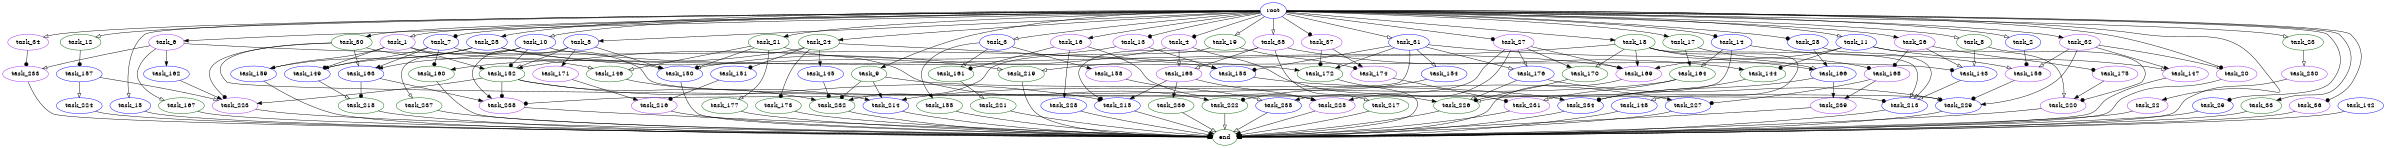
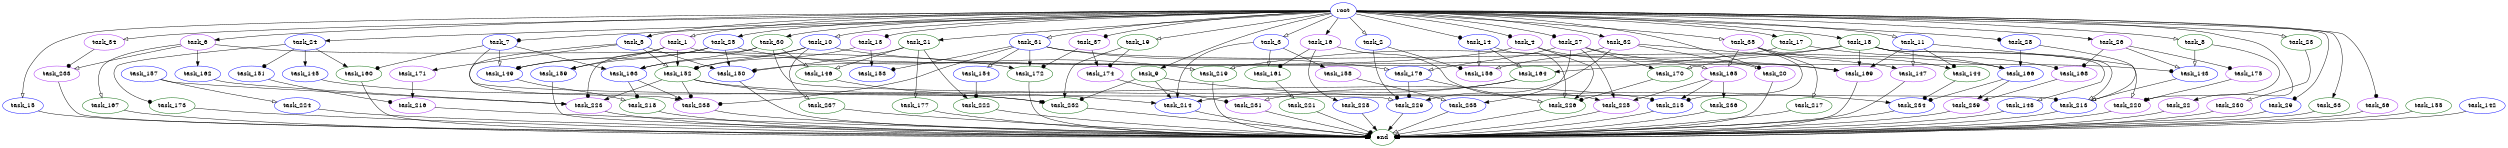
  digraph {
    node [color=blue]
    edge [arrowhead=normal]
    task_1 [color=purple]
    root
    task_2
    task_3
    task_4 [color=purple]
    task_5
    task_6 [color=purple]
    task_7
    task_8 [color=darkgreen]
    task_9 [color=darkgreen]
    task_10
    task_11
-   task_12 [color=darkgreen]
    task_13 [color=purple]
    task_14
    task_15
    task_16 [color=purple]
    task_17 [color=darkgreen]
    task_18 [color=darkgreen]
    task_19 [color=darkgreen]
    task_20 [color=purple]
    task_21 [color=darkgreen]
    task_22 [color=purple]
    task_23 [color=darkgreen]
-   task_24 [color=darkgreen]
+   task_24
    task_25
    task_26 [color=purple]
    task_27 [color=purple]
    task_28
    task_29
    task_30 [color=darkgreen]
    task_31
    task_32 [color=purple]
    task_33 [color=darkgreen]
    task_34 [color=purple]
    task_35 [color=purple]
    task_36 [color=purple]
    task_37 [color=purple]
    task_143
    task_149
    task_152 [color=darkgreen]
    task_159
    task_156 [color=purple]
    task_155 [color=darkgreen]
    task_158 [color=purple]
    task_161 [color=darkgreen]
    task_150
    task_165 [color=purple]
    task_226 [color=darkgreen]
    task_171 [color=purple]
    task_238 [color=purple]
    task_162
    task_167 [color=darkgreen]
    task_172 [color=darkgreen]
    task_233 [color=purple]
    task_160 [color=darkgreen]
    task_163
    task_229
    task_220 [color=purple]
    task_214
    task_232 [color=darkgreen]
    task_234
    task_169 [color=purple]
    task_237 [color=darkgreen]
    task_144 [color=darkgreen]
    task_147 [color=purple]
    task_157
    task_153
    task_164 [color=darkgreen]
    end [color=darkgreen]
    task_225 [color=purple]
    task_228
    task_168 [color=purple]
    task_148
    task_166
    task_170 [color=darkgreen]
    task_213
    task_219 [color=darkgreen]
    task_174 [color=purple]
    task_146 [color=darkgreen]
    task_177 [color=darkgreen]
    task_222 [color=darkgreen]
    task_230 [color=purple]
    task_145
    task_151
    task_173 [color=darkgreen]
    task_175 [color=purple]
    task_176
    task_235
    task_223 [color=purple]
    task_154
    task_215
    task_217 [color=darkgreen]
    task_218 [color=darkgreen]
    task_221 [color=darkgreen]
    task_236 [color=darkgreen]
    task_216 [color=purple]
    task_224
-   task_227
    task_231 [color=purple]
    task_239 [color=purple]
    task_142
    task_1 -> task_143 [arrowhead=dot]
    task_1 -> task_149 [arrowhead=dot]
    task_1 -> task_152
    task_1 -> task_159
    root -> task_1 [arrowhead=onormal]
    root -> task_2 [arrowhead=onormal]
    root -> task_3 [arrowhead=onormal]
    root -> task_4 [arrowhead=dot]
    root -> task_5
    root -> task_6
    root -> task_7 [arrowhead=dot]
    root -> task_8 [arrowhead=onormal]
    root -> task_9
    root -> task_10 [arrowhead=onormal]
    root -> task_11 [arrowhead=onormal]
-   root -> task_12 [arrowhead=onormal]
    root -> task_13 [arrowhead=dot]
    root -> task_14 [arrowhead=dot]
    root -> task_15 [arrowhead=onormal]
    root -> task_16
    root -> task_17
    root -> task_18
    root -> task_19 [arrowhead=onormal]
    root -> task_20 [arrowhead=dot]
    root -> task_21
    root -> task_22
    root -> task_23 [arrowhead=onormal]
    root -> task_24
    root -> task_25
    root -> task_26
    root -> task_27 [arrowhead=dot]
    root -> task_28 [arrowhead=dot]
    root -> task_29 [arrowhead=dot]
    root -> task_30
    root -> task_31 [arrowhead=onormal]
    root -> task_32
    root -> task_33
    root -> task_34 [arrowhead=onormal]
    root -> task_35 [arrowhead=onormal]
    root -> task_36 [arrowhead=dot]
    root -> task_37 [arrowhead=dot]
    task_2 -> task_156 [arrowhead=dot]
-   task_3 -> task_155
+   task_3 -> task_214
    task_3 -> task_158
    task_3 -> task_161 [arrowhead=onormal]
    task_4 -> task_150 [arrowhead=onormal]
    task_4 -> task_165 [arrowhead=onormal]
    task_4 -> task_226
    task_5 -> task_152 [arrowhead=onormal]
    task_5 -> task_150
    task_5 -> task_171
    task_5 -> task_238
    task_6 -> task_162
    task_6 -> task_167 [arrowhead=onormal]
    task_6 -> task_172
    task_6 -> task_233 [arrowhead=onormal]
    task_7 -> task_149 [arrowhead=onormal]
    task_7 -> task_160 [arrowhead=dot]
    task_7 -> task_163
    task_7 -> task_229 [arrowhead=onormal]
    task_8 -> task_143 [arrowhead=onormal]
    task_8 -> task_220 [arrowhead=dot]
    task_9 -> task_214
    task_9 -> task_232 [arrowhead=dot]
    task_9 -> task_234
    task_10 -> task_152 [arrowhead=dot]
    task_10 -> task_163
    task_10 -> task_169
    task_10 -> task_237 [arrowhead=onormal]
    task_11 -> task_220 [arrowhead=onormal]
    task_11 -> task_169
    task_11 -> task_144 [arrowhead=dot]
    task_11 -> task_147 [arrowhead=onormal]
-   task_12 -> task_157 [arrowhead=dot]
    task_13 -> task_152
    task_13 -> task_153
    task_14 -> task_156 [arrowhead=onormal]
    task_14 -> task_226 [arrowhead=onormal]
    task_14 -> task_164 [arrowhead=onormal]
    task_15 -> end
    task_16 -> task_161 [arrowhead=dot]
    task_16 -> task_225
    task_16 -> task_228
    task_17 -> task_164
    task_17 -> task_168 [arrowhead=dot]
    task_18 -> task_169
    task_18 -> task_148 [arrowhead=onormal]
    task_18 -> task_166 [arrowhead=onormal]
    task_18 -> task_170 [arrowhead=onormal]
    task_18 -> task_213 [arrowhead=onormal]
    task_18 -> task_219 [arrowhead=onormal]
    task_19 -> task_232
    task_19 -> task_174 [arrowhead=dot]
    task_20 -> end
    task_21 -> task_150 [arrowhead=dot]
    task_21 -> task_146 [arrowhead=onormal]
    task_21 -> task_177 [arrowhead=onormal]
    task_21 -> task_222
    task_22 -> end [arrowhead=onormal]
    task_23 -> task_230 [arrowhead=onormal]
    task_24 -> task_160
-   task_24 -> task_153 [arrowhead=onormal]
    task_24 -> task_145
    task_24 -> task_151 [arrowhead=dot]
    task_24 -> task_173 [arrowhead=dot]
    task_25 -> task_149
    task_25 -> task_159 [arrowhead=onormal]
    task_25 -> task_150
    task_25 -> task_219 [arrowhead=onormal]
    task_26 -> task_143 [arrowhead=onormal]
    task_26 -> task_168 [arrowhead=dot]
    task_26 -> task_175 [arrowhead=dot]
    task_27 -> task_169
    task_27 -> task_225
    task_27 -> task_170
    task_27 -> task_176 [arrowhead=onormal]
    task_27 -> task_235
    task_28 -> task_166
    task_28 -> task_213 [arrowhead=onormal]
    task_29 -> end [arrowhead=onormal]
    task_30 -> task_163 [arrowhead=onormal]
    task_30 -> task_213 [arrowhead=dot]
    task_30 -> task_146 [arrowhead=onormal]
    task_30 -> task_223 [arrowhead=dot]
    task_31 -> task_238 [arrowhead=dot]
    task_31 -> task_172
    task_31 -> task_153 [arrowhead=dot]
    task_31 -> task_166
    task_31 -> task_176 [arrowhead=onormal]
    task_31 -> task_154 [arrowhead=onormal]
    task_32 -> task_20 [arrowhead=onormal]
    task_32 -> task_156 [arrowhead=onormal]
    task_32 -> task_229
    task_32 -> task_147
    task_33 -> end [arrowhead=dot]
    task_34 -> task_233 [arrowhead=dot]
    task_35 -> task_165 [arrowhead=onormal]
    task_35 -> task_144
    task_35 -> task_215 [arrowhead=dot]
    task_35 -> task_217 [arrowhead=onormal]
    task_36 -> end [arrowhead=onormal]
    task_37 -> task_172 [arrowhead=dot]
    task_37 -> task_174
    task_143 -> task_213 [arrowhead=onormal]
    task_149 -> task_218 [arrowhead=onormal]
    task_152 -> task_238 [arrowhead=dot]
    task_152 -> task_232
    task_152 -> task_223
    task_152 -> task_215 [arrowhead=dot]
    task_159 -> end [arrowhead=onormal]
-   task_156 -> task_229 [arrowhead=dot]
+   task_2 -> task_229 [arrowhead=dot]
    task_155 -> end [arrowhead=dot]
    task_158 -> task_235 [arrowhead=onormal]
    task_161 -> task_221 [arrowhead=onormal]
    task_150 -> end [arrowhead=dot]
    task_165 -> task_225
    task_165 -> task_215
    task_165 -> task_236
    task_226 -> end [arrowhead=onormal]
    task_171 -> task_216
    task_238 -> end [arrowhead=dot]
    task_162 -> task_223
    task_167 -> end [arrowhead=dot]
    task_172 -> end
    task_233 -> end
    task_160 -> end
    task_163 -> task_238
    task_163 -> task_218 [arrowhead=dot]
    task_229 -> end
    task_220 -> end [arrowhead=dot]
    task_214 -> end [arrowhead=dot]
    task_232 -> end [arrowhead=onormal]
    task_234 -> end [arrowhead=onormal]
    task_169 -> end [arrowhead=dot]
    task_237 -> end [arrowhead=onormal]
    task_144 -> task_234 [arrowhead=dot]
    task_147 -> end
    task_157 -> task_223 [arrowhead=onormal]
    task_157 -> task_224 [arrowhead=onormal]
-   task_153 -> task_227
    task_164 -> task_214
    task_164 -> task_231 [arrowhead=onormal]
    task_225 -> end
    task_228 -> end
-   task_168 -> task_227 [arrowhead=dot]
    task_168 -> task_239
    task_148 -> end [arrowhead=dot]
    task_166 -> task_234 [arrowhead=dot]
    task_166 -> task_239
    task_170 -> task_226 [arrowhead=dot]
    task_213 -> end [arrowhead=onormal]
    task_219 -> end
    task_174 -> task_231 [arrowhead=dot]
    task_146 -> task_214
    task_177 -> end
    task_222 -> end [arrowhead=onormal]
    task_230 -> end
    task_145 -> task_232 [arrowhead=dot]
    task_151 -> task_216 [arrowhead=dot]
    task_173 -> end
    task_175 -> task_220
    task_176 -> task_226 [arrowhead=onormal]
    task_176 -> task_229 [arrowhead=dot]
    task_235 -> end [arrowhead=onormal]
    task_223 -> end [arrowhead=dot]
    task_154 -> task_222 [arrowhead=dot]
    task_215 -> end
    task_217 -> end [arrowhead=dot]
    task_218 -> end [arrowhead=onormal]
    task_221 -> end [arrowhead=dot]
    task_236 -> end [arrowhead=onormal]
    task_216 -> end [arrowhead=onormal]
    task_224 -> end [arrowhead=dot]
-   task_227 -> end [arrowhead=dot]
    task_231 -> end [arrowhead=dot]
    task_239 -> end [arrowhead=dot]
    task_142 -> end [arrowhead=onormal]
  }
